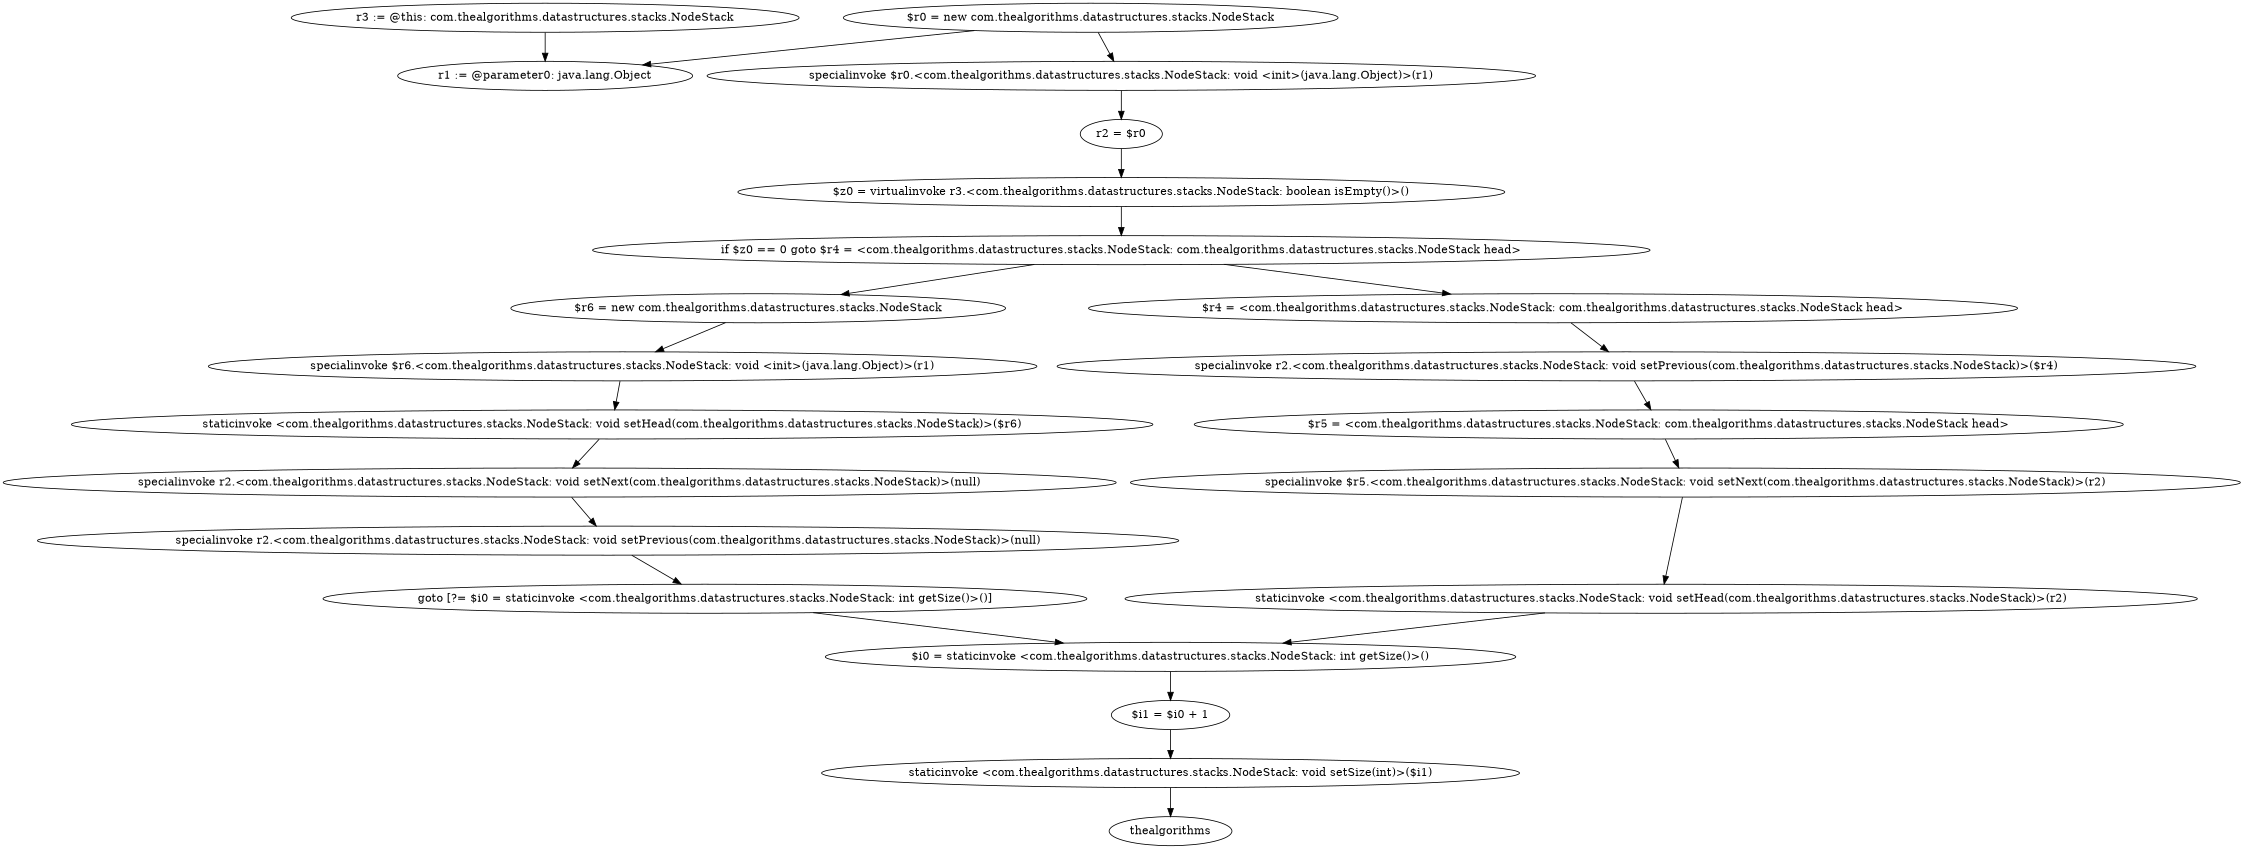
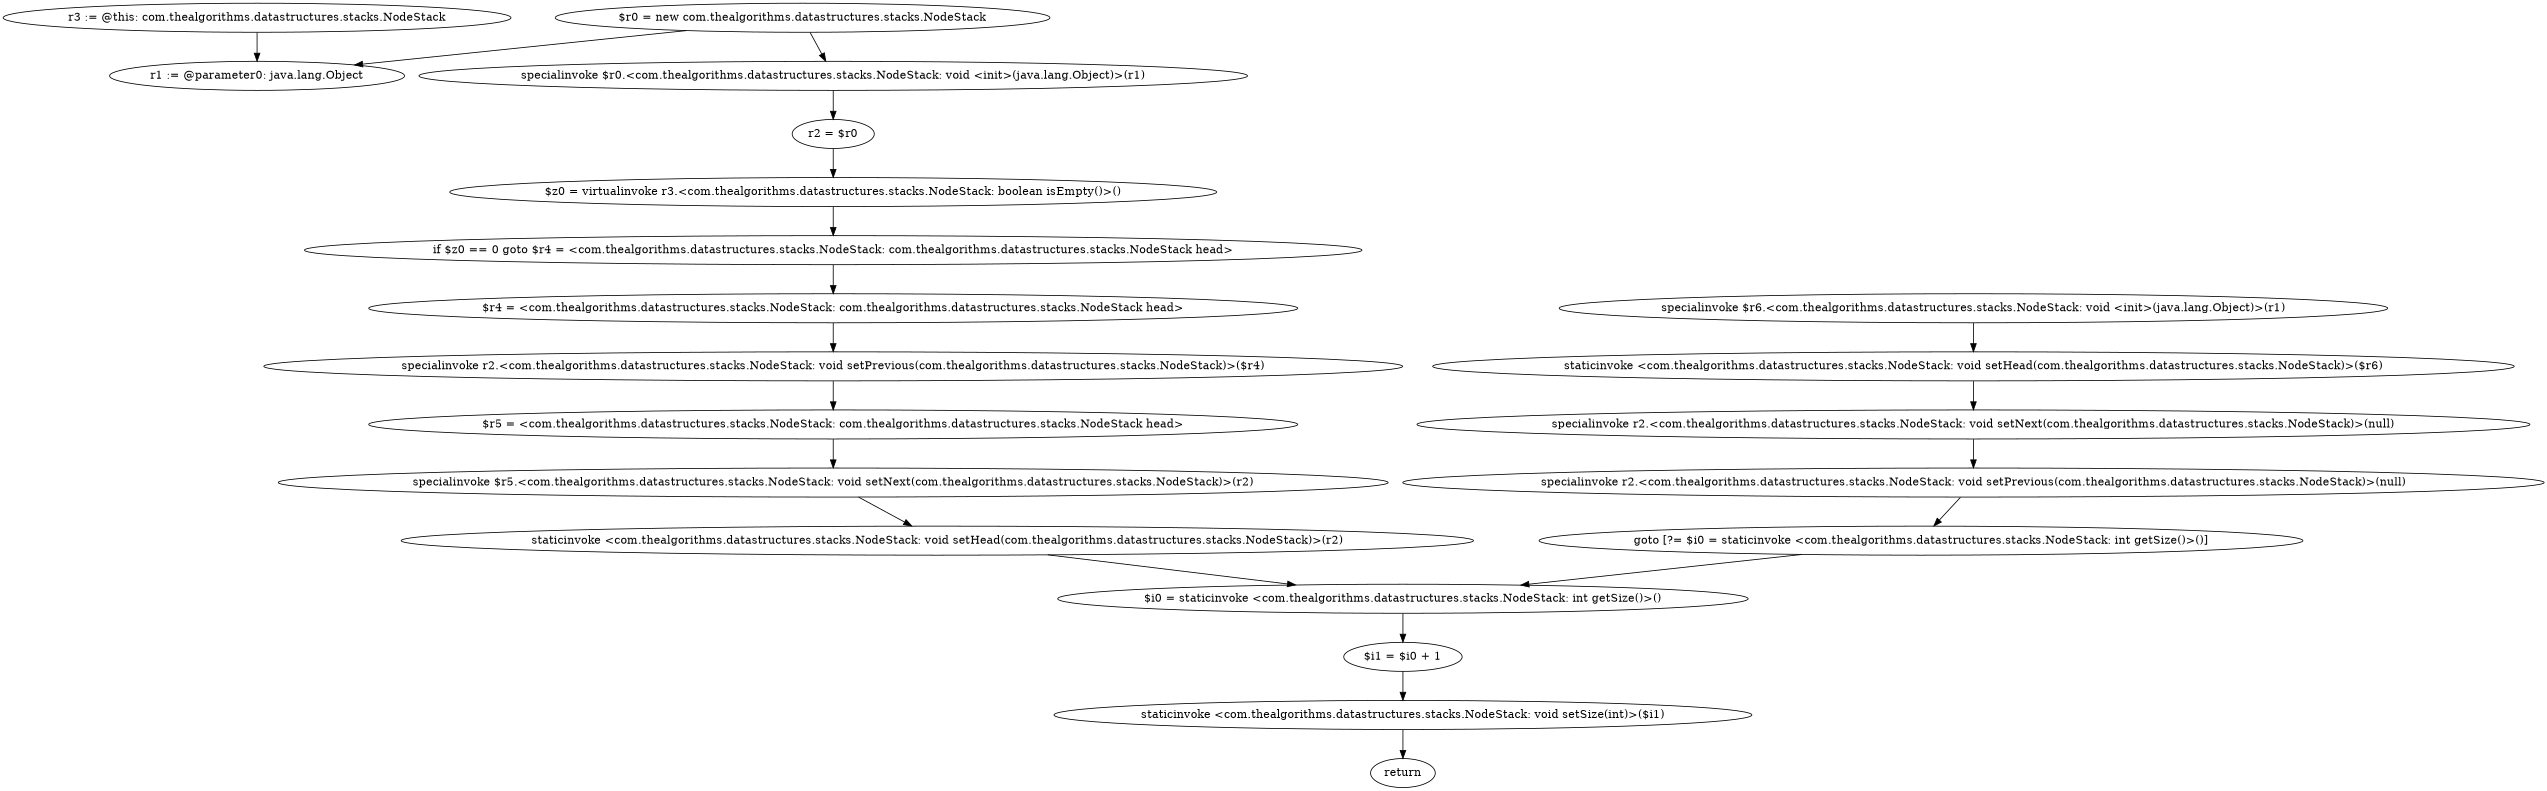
  digraph {
    "r3 := @this: com.thealgorithms.datastructures.stacks.NodeStack"
    "r1 := @parameter0: java.lang.Object"
    "$r0 = new com.thealgorithms.datastructures.stacks.NodeStack"
    "specialinvoke $r0.<com.thealgorithms.datastructures.stacks.NodeStack: void <init>(java.lang.Object)>(r1)"
    "r2 = $r0"
    "$z0 = virtualinvoke r3.<com.thealgorithms.datastructures.stacks.NodeStack: boolean isEmpty()>()"
    "if $z0 == 0 goto $r4 = <com.thealgorithms.datastructures.stacks.NodeStack: com.thealgorithms.datastructures.stacks.NodeStack head>"
-   "$r6 = new com.thealgorithms.datastructures.stacks.NodeStack"
    "$r4 = <com.thealgorithms.datastructures.stacks.NodeStack: com.thealgorithms.datastructures.stacks.NodeStack head>"
    "specialinvoke $r6.<com.thealgorithms.datastructures.stacks.NodeStack: void <init>(java.lang.Object)>(r1)"
    "specialinvoke r2.<com.thealgorithms.datastructures.stacks.NodeStack: void setPrevious(com.thealgorithms.datastructures.stacks.NodeStack)>($r4)"
    "staticinvoke <com.thealgorithms.datastructures.stacks.NodeStack: void setHead(com.thealgorithms.datastructures.stacks.NodeStack)>($r6)"
    "specialinvoke r2.<com.thealgorithms.datastructures.stacks.NodeStack: void setNext(com.thealgorithms.datastructures.stacks.NodeStack)>(null)"
    "specialinvoke r2.<com.thealgorithms.datastructures.stacks.NodeStack: void setPrevious(com.thealgorithms.datastructures.stacks.NodeStack)>(null)"
    "goto [?= $i0 = staticinvoke <com.thealgorithms.datastructures.stacks.NodeStack: int getSize()>()]"
    "$i0 = staticinvoke <com.thealgorithms.datastructures.stacks.NodeStack: int getSize()>()"
    "$i1 = $i0 + 1"
    "$r5 = <com.thealgorithms.datastructures.stacks.NodeStack: com.thealgorithms.datastructures.stacks.NodeStack head>"
    "specialinvoke $r5.<com.thealgorithms.datastructures.stacks.NodeStack: void setNext(com.thealgorithms.datastructures.stacks.NodeStack)>(r2)"
    "staticinvoke <com.thealgorithms.datastructures.stacks.NodeStack: void setHead(com.thealgorithms.datastructures.stacks.NodeStack)>(r2)"
    "staticinvoke <com.thealgorithms.datastructures.stacks.NodeStack: void setSize(int)>($i1)"
-   return [label=thealgorithms]
+   return
    "r3 := @this: com.thealgorithms.datastructures.stacks.NodeStack" -> "r1 := @parameter0: java.lang.Object"
    "$r0 = new com.thealgorithms.datastructures.stacks.NodeStack" -> "r1 := @parameter0: java.lang.Object"
    "$r0 = new com.thealgorithms.datastructures.stacks.NodeStack" -> "specialinvoke $r0.<com.thealgorithms.datastructures.stacks.NodeStack: void <init>(java.lang.Object)>(r1)"
    "specialinvoke $r0.<com.thealgorithms.datastructures.stacks.NodeStack: void <init>(java.lang.Object)>(r1)" -> "r2 = $r0"
    "r2 = $r0" -> "$z0 = virtualinvoke r3.<com.thealgorithms.datastructures.stacks.NodeStack: boolean isEmpty()>()"
    "$z0 = virtualinvoke r3.<com.thealgorithms.datastructures.stacks.NodeStack: boolean isEmpty()>()" -> "if $z0 == 0 goto $r4 = <com.thealgorithms.datastructures.stacks.NodeStack: com.thealgorithms.datastructures.stacks.NodeStack head>"
-   "if $z0 == 0 goto $r4 = <com.thealgorithms.datastructures.stacks.NodeStack: com.thealgorithms.datastructures.stacks.NodeStack head>" -> "$r6 = new com.thealgorithms.datastructures.stacks.NodeStack"
    "if $z0 == 0 goto $r4 = <com.thealgorithms.datastructures.stacks.NodeStack: com.thealgorithms.datastructures.stacks.NodeStack head>" -> "$r4 = <com.thealgorithms.datastructures.stacks.NodeStack: com.thealgorithms.datastructures.stacks.NodeStack head>"
-   "$r6 = new com.thealgorithms.datastructures.stacks.NodeStack" -> "specialinvoke $r6.<com.thealgorithms.datastructures.stacks.NodeStack: void <init>(java.lang.Object)>(r1)"
    "$r4 = <com.thealgorithms.datastructures.stacks.NodeStack: com.thealgorithms.datastructures.stacks.NodeStack head>" -> "specialinvoke r2.<com.thealgorithms.datastructures.stacks.NodeStack: void setPrevious(com.thealgorithms.datastructures.stacks.NodeStack)>($r4)"
    "specialinvoke $r6.<com.thealgorithms.datastructures.stacks.NodeStack: void <init>(java.lang.Object)>(r1)" -> "staticinvoke <com.thealgorithms.datastructures.stacks.NodeStack: void setHead(com.thealgorithms.datastructures.stacks.NodeStack)>($r6)"
    "specialinvoke r2.<com.thealgorithms.datastructures.stacks.NodeStack: void setPrevious(com.thealgorithms.datastructures.stacks.NodeStack)>($r4)" -> "$r5 = <com.thealgorithms.datastructures.stacks.NodeStack: com.thealgorithms.datastructures.stacks.NodeStack head>"
    "staticinvoke <com.thealgorithms.datastructures.stacks.NodeStack: void setHead(com.thealgorithms.datastructures.stacks.NodeStack)>($r6)" -> "specialinvoke r2.<com.thealgorithms.datastructures.stacks.NodeStack: void setNext(com.thealgorithms.datastructures.stacks.NodeStack)>(null)"
    "specialinvoke r2.<com.thealgorithms.datastructures.stacks.NodeStack: void setNext(com.thealgorithms.datastructures.stacks.NodeStack)>(null)" -> "specialinvoke r2.<com.thealgorithms.datastructures.stacks.NodeStack: void setPrevious(com.thealgorithms.datastructures.stacks.NodeStack)>(null)"
    "specialinvoke r2.<com.thealgorithms.datastructures.stacks.NodeStack: void setPrevious(com.thealgorithms.datastructures.stacks.NodeStack)>(null)" -> "goto [?= $i0 = staticinvoke <com.thealgorithms.datastructures.stacks.NodeStack: int getSize()>()]"
    "goto [?= $i0 = staticinvoke <com.thealgorithms.datastructures.stacks.NodeStack: int getSize()>()]" -> "$i0 = staticinvoke <com.thealgorithms.datastructures.stacks.NodeStack: int getSize()>()"
    "$i0 = staticinvoke <com.thealgorithms.datastructures.stacks.NodeStack: int getSize()>()" -> "$i1 = $i0 + 1"
    "$i1 = $i0 + 1" -> "staticinvoke <com.thealgorithms.datastructures.stacks.NodeStack: void setSize(int)>($i1)"
    "$r5 = <com.thealgorithms.datastructures.stacks.NodeStack: com.thealgorithms.datastructures.stacks.NodeStack head>" -> "specialinvoke $r5.<com.thealgorithms.datastructures.stacks.NodeStack: void setNext(com.thealgorithms.datastructures.stacks.NodeStack)>(r2)"
    "specialinvoke $r5.<com.thealgorithms.datastructures.stacks.NodeStack: void setNext(com.thealgorithms.datastructures.stacks.NodeStack)>(r2)" -> "staticinvoke <com.thealgorithms.datastructures.stacks.NodeStack: void setHead(com.thealgorithms.datastructures.stacks.NodeStack)>(r2)"
    "staticinvoke <com.thealgorithms.datastructures.stacks.NodeStack: void setHead(com.thealgorithms.datastructures.stacks.NodeStack)>(r2)" -> "$i0 = staticinvoke <com.thealgorithms.datastructures.stacks.NodeStack: int getSize()>()"
    "staticinvoke <com.thealgorithms.datastructures.stacks.NodeStack: void setSize(int)>($i1)" -> return
  }
